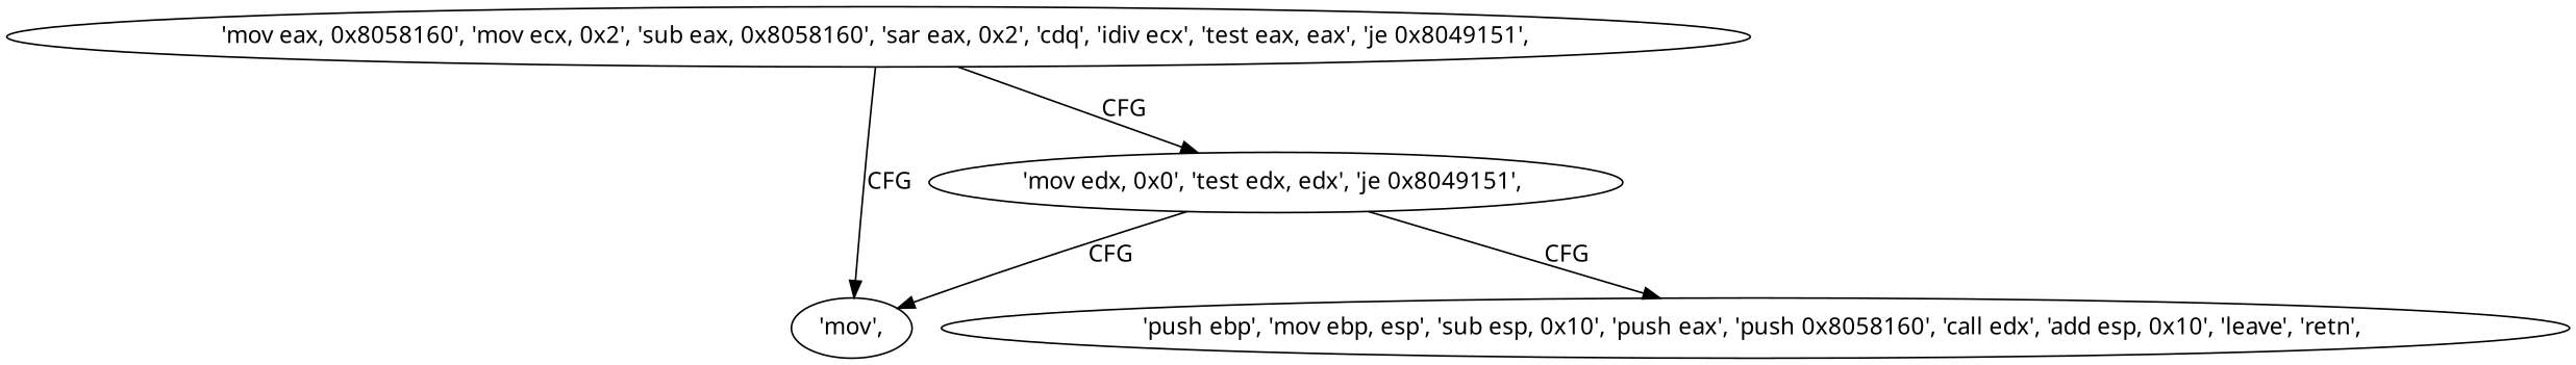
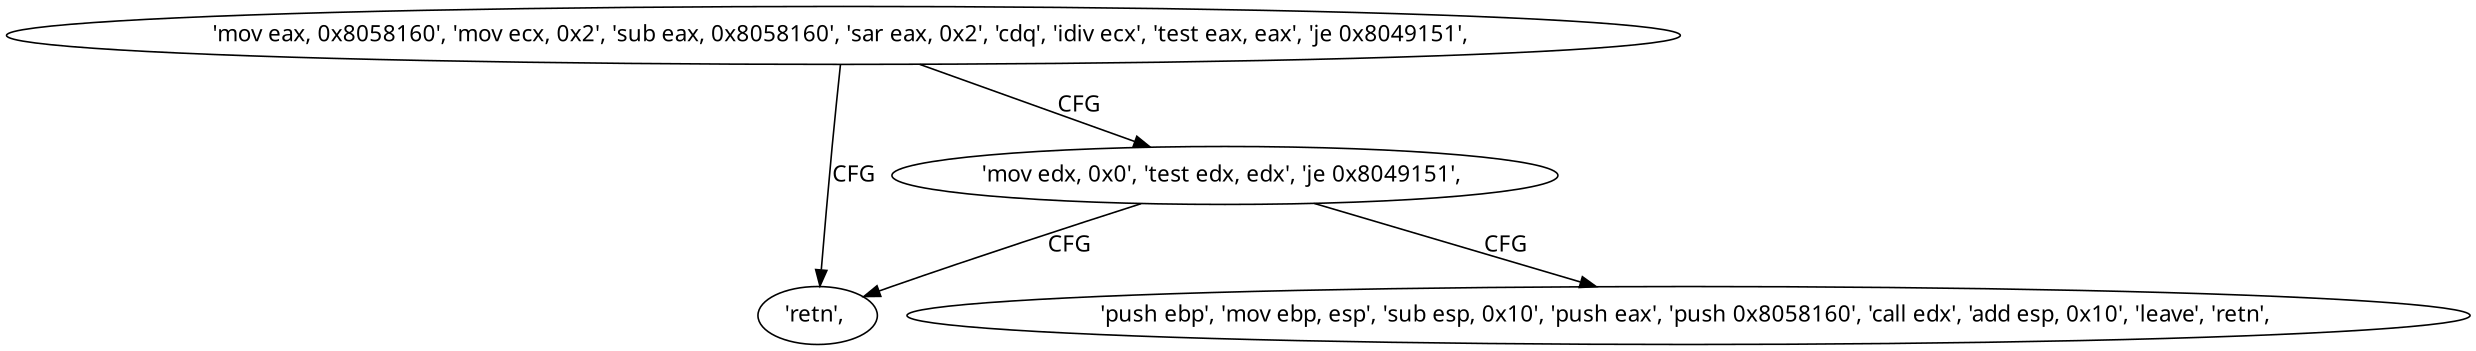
  digraph {
    fontname="Noto Sans"
    node [fontname="Noto Sans"]
    edge [fontname="Noto Sans"]
    n1 [label="'mov eax, 0x8058160', 'mov ecx, 0x2', 'sub eax, 0x8058160', 'sar eax, 0x2', 'cdq', 'idiv ecx', 'test eax, eax', 'je 0x8049151', "]
-   n2 [label="'mov',"]
+   n2 [label="'retn', "]
    n3 [label="'mov edx, 0x0', 'test edx, edx', 'je 0x8049151', "]
    n4 [label="'push ebp', 'mov ebp, esp', 'sub esp, 0x10', 'push eax', 'push 0x8058160', 'call edx', 'add esp, 0x10', 'leave', 'retn', "]
    n1 -> n2 [label=CFG]
    n1 -> n3 [label=CFG]
    n3 -> n2 [label=CFG]
    n3 -> n4 [label=CFG]
  }
